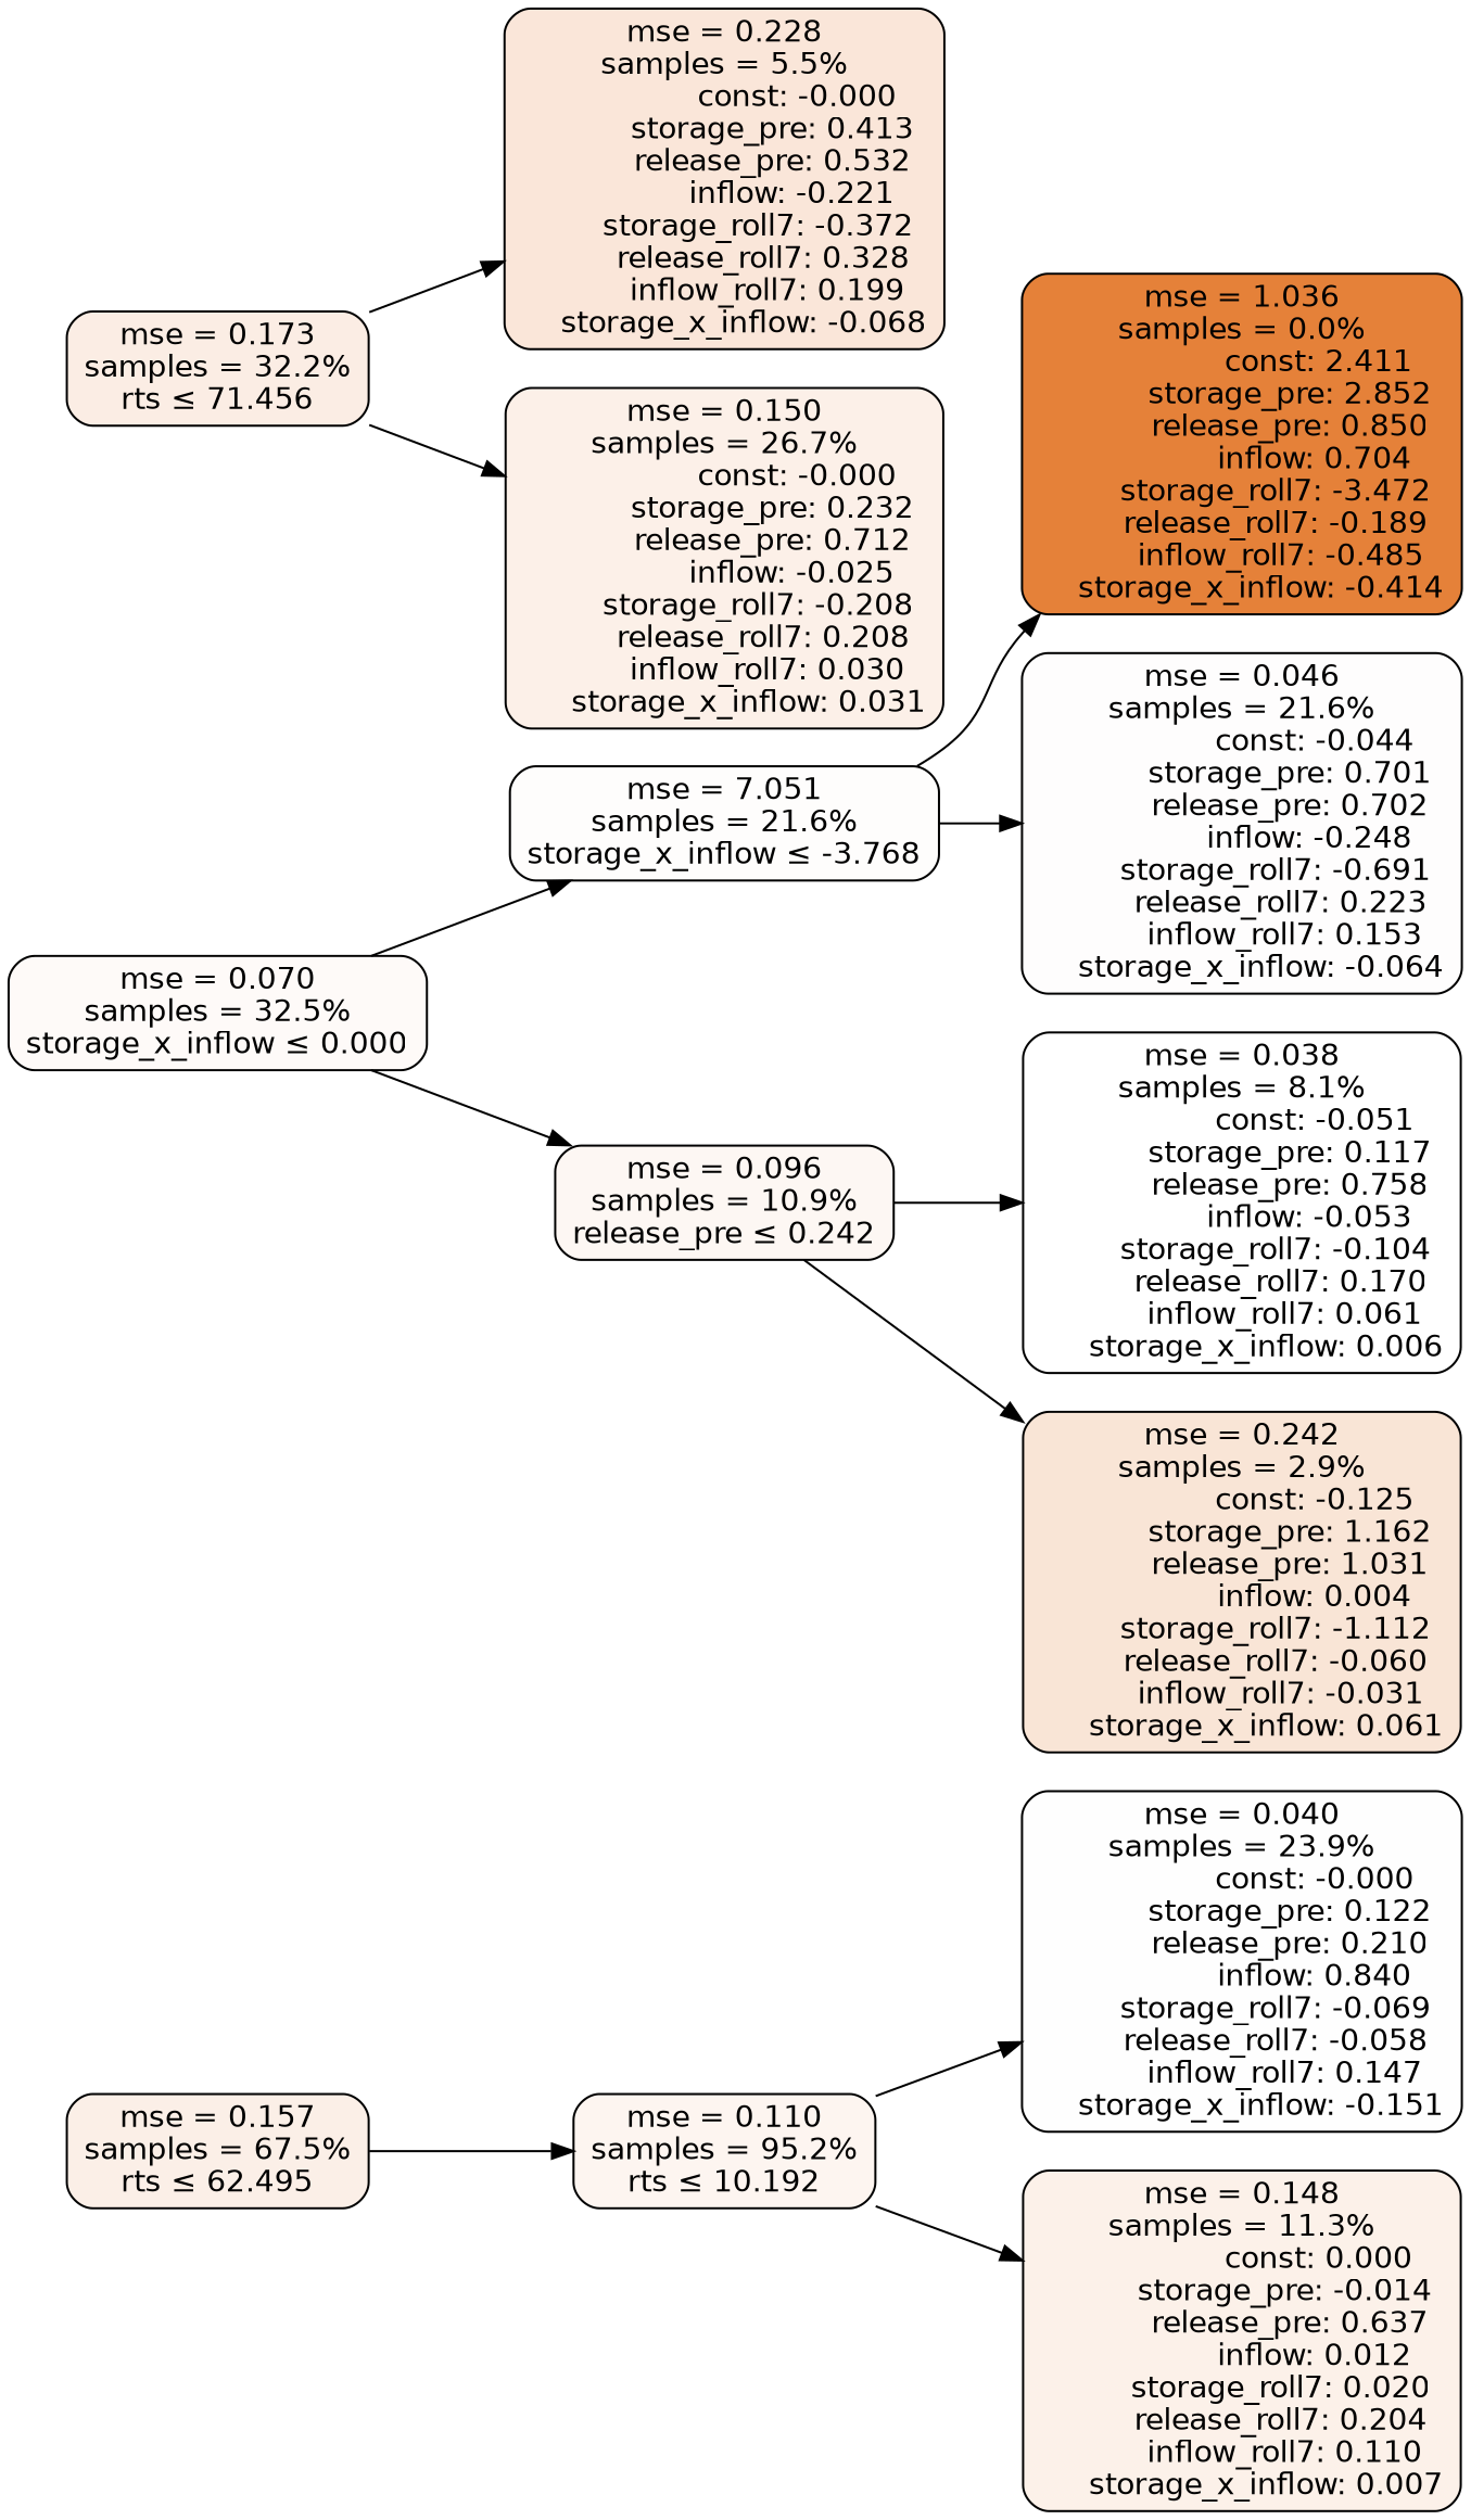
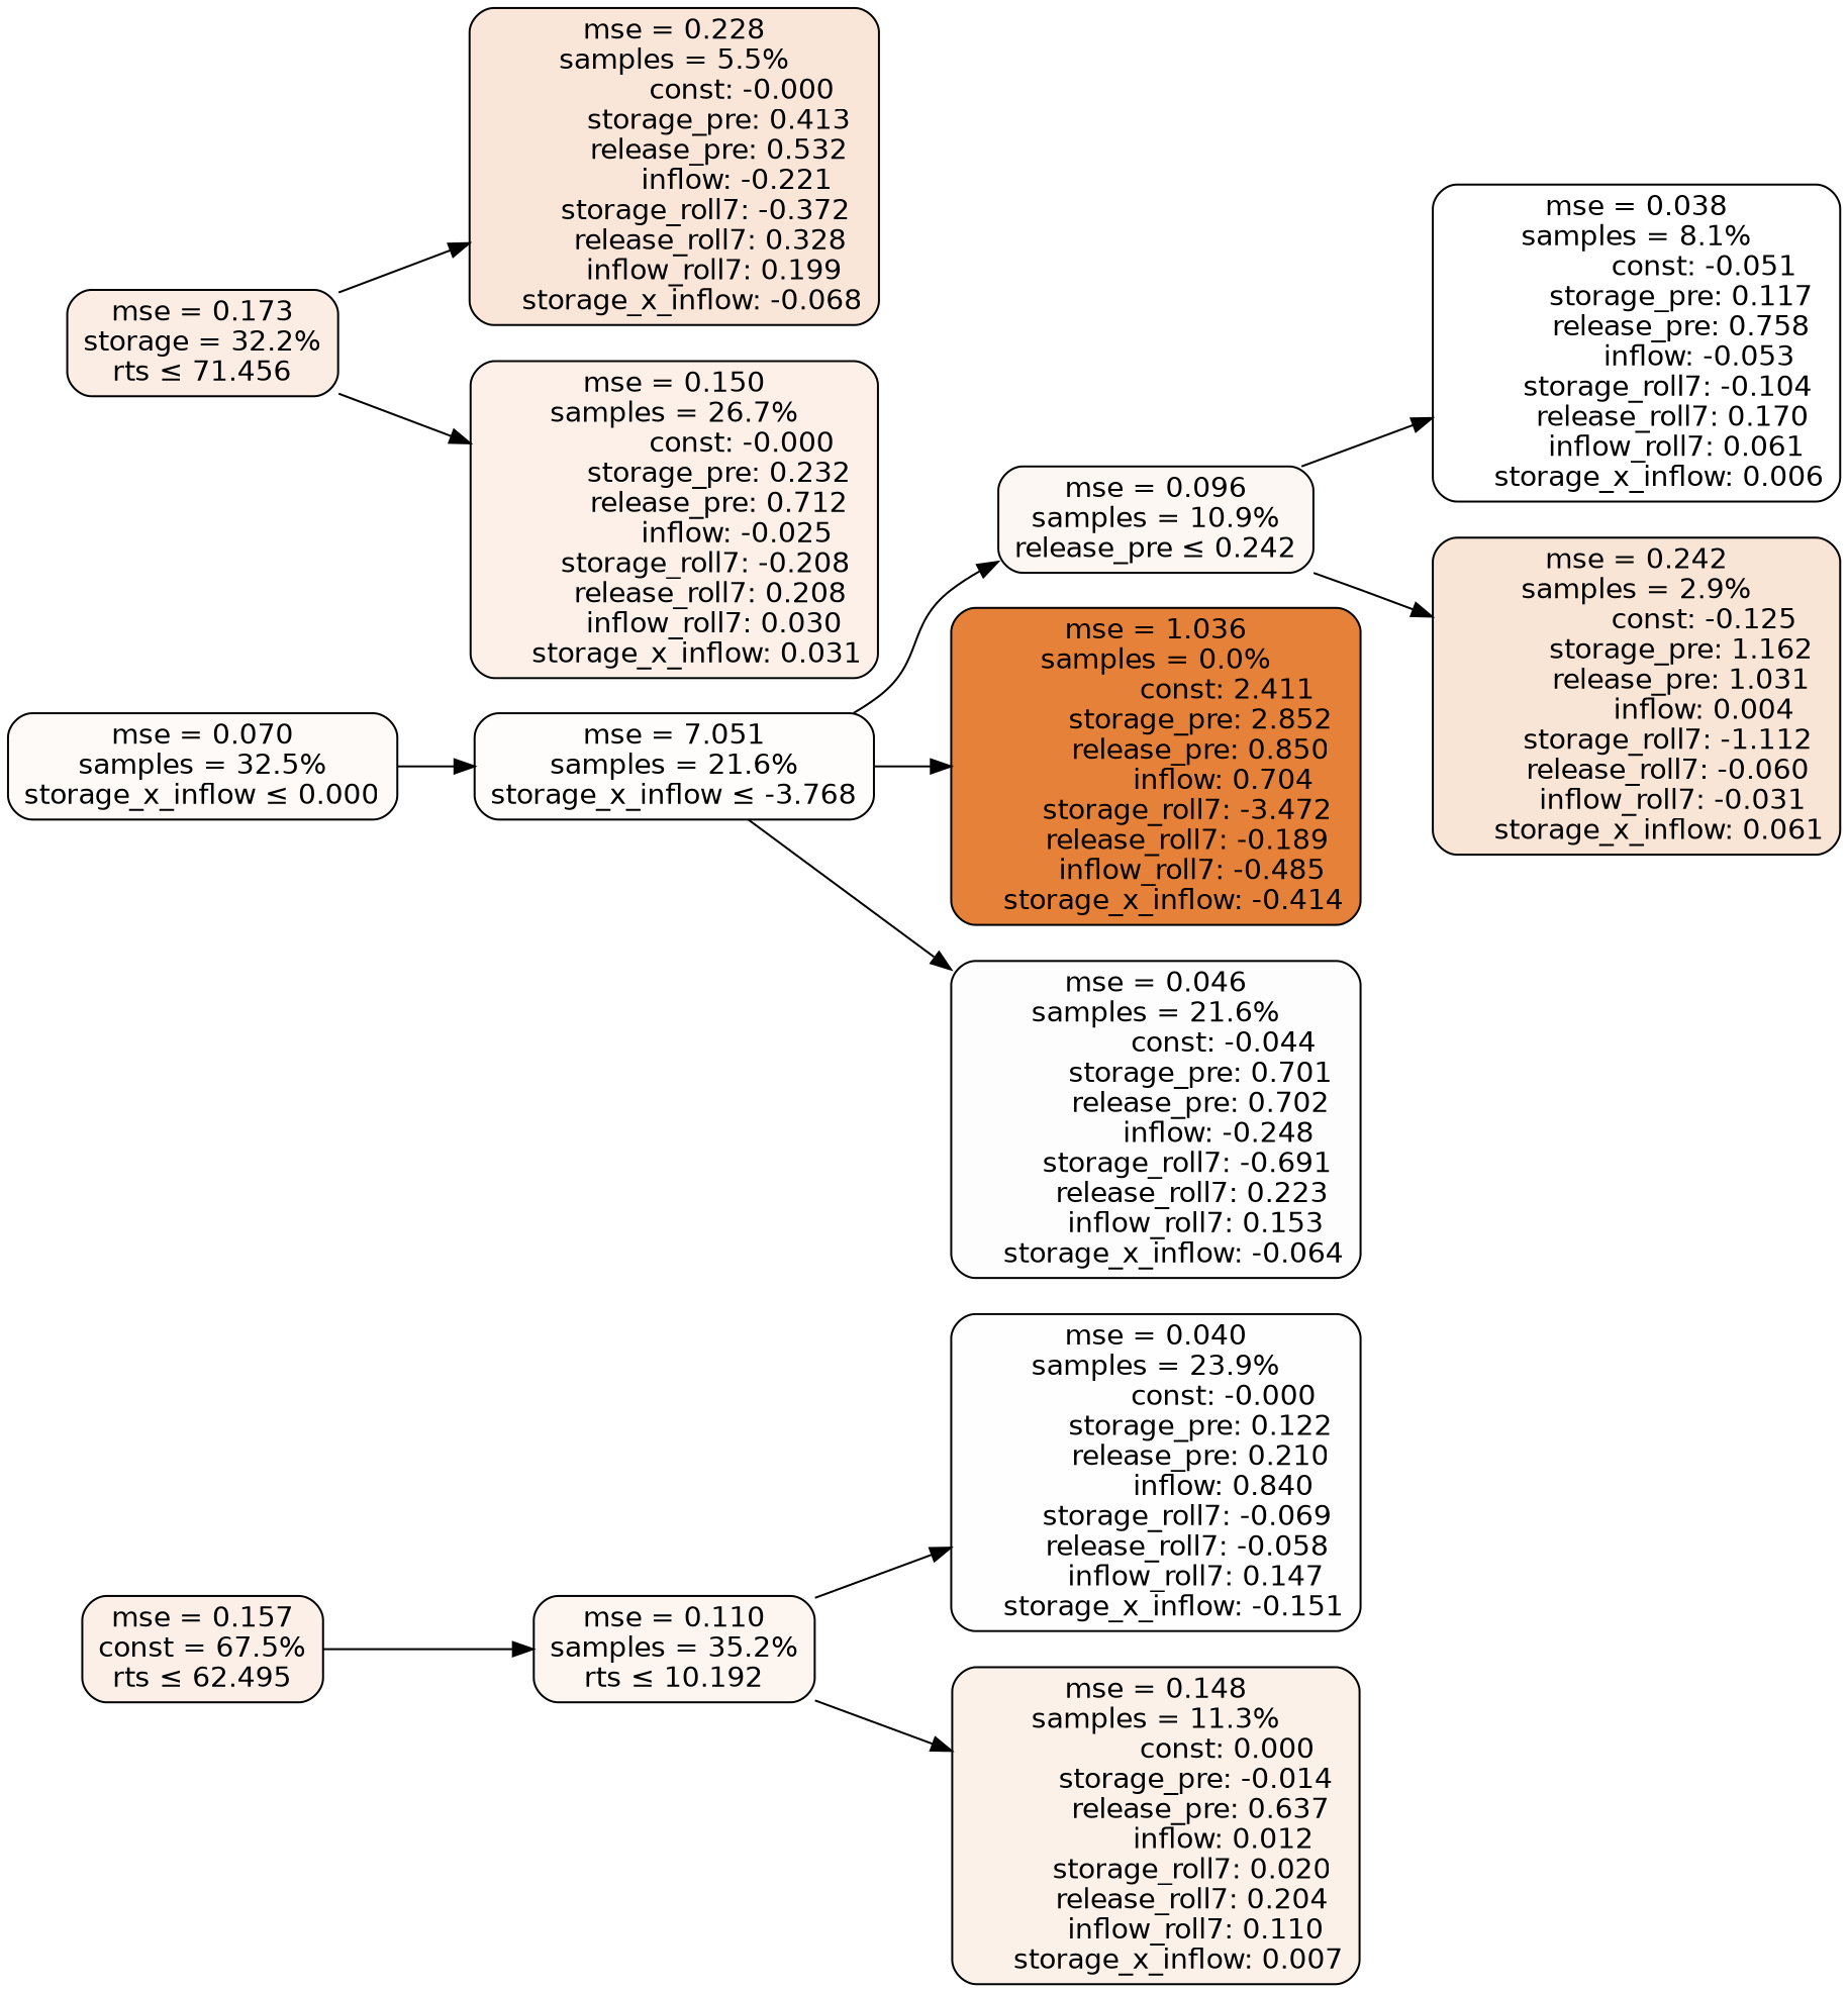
  digraph {
    rankdir=LR
    node [color=black fontname=helvetica shape=rectangle style="filled, rounded"]
    edge [fontname=helvetica]
-   n1 [fillcolor="#fbefe7" label="mse = 0.157\nsamples = 67.5%\nrts &le; 62.495"]
-   n2 [fillcolor="#fdf5f0" label="mse = 0.110\nsamples = 95.2%\nrts &le; 10.192"]
+   n1 [fillcolor="#fbefe7" label="mse = 0.157\nconst = 67.5%\nrts &le; 62.495"]
+   n2 [fillcolor="#fdf5f0" label="mse = 0.110\nsamples = 35.2%\nrts &le; 10.192"]
    n3 [fillcolor="#fefaf8" label="mse = 0.070\nsamples = 32.5%\nstorage_x_inflow &le; 0.000"]
    n4 [fillcolor="#fefdfc" label="mse = 7.051\nsamples = 21.6%\nstorage_x_inflow &le; -3.768"]
    n5 [fillcolor="#fdf7f3" label="mse = 0.096\nsamples = 10.9%\nrelease_pre &le; 0.242"]
    n6 [fillcolor="#fefefe" label="mse = 0.040\nsamples = 23.9%\n               const: -0.000\n          storage_pre: 0.122\n          release_pre: 0.210\n               inflow: 0.840\n       storage_roll7: -0.069\n       release_roll7: -0.058\n         inflow_roll7: 0.147\n    storage_x_inflow: -0.151"]
    n7 [fillcolor="#fcf1e9" label="mse = 0.148\nsamples = 11.3%\n                const: 0.000\n         storage_pre: -0.014\n          release_pre: 0.637\n               inflow: 0.012\n        storage_roll7: 0.020\n        release_roll7: 0.204\n         inflow_roll7: 0.110\n     storage_x_inflow: 0.007"]
-   n8 [fillcolor="#fbede4" label="mse = 0.173\nsamples = 32.2%\nrts &le; 71.456"]
+   n8 [fillcolor="#fbede4" label="mse = 0.173\nstorage = 32.2%\nrts &le; 71.456"]
    n9 [fillcolor="#fae6d9" label="mse = 0.228\nsamples = 5.5%\n               const: -0.000\n          storage_pre: 0.413\n          release_pre: 0.532\n              inflow: -0.221\n       storage_roll7: -0.372\n        release_roll7: 0.328\n         inflow_roll7: 0.199\n    storage_x_inflow: -0.068"]
    n10 [fillcolor="#fcf0e8" label="mse = 0.150\nsamples = 26.7%\n               const: -0.000\n          storage_pre: 0.232\n          release_pre: 0.712\n              inflow: -0.025\n       storage_roll7: -0.208\n        release_roll7: 0.208\n         inflow_roll7: 0.030\n     storage_x_inflow: 0.031"]
    n11 [fillcolor="#e58139" label="mse = 1.036\nsamples = 0.0%\n                const: 2.411\n          storage_pre: 2.852\n          release_pre: 0.850\n               inflow: 0.704\n       storage_roll7: -3.472\n       release_roll7: -0.189\n        inflow_roll7: -0.485\n    storage_x_inflow: -0.414"]
    n12 [fillcolor="#fefdfd" label="mse = 0.046\nsamples = 21.6%\n               const: -0.044\n          storage_pre: 0.701\n          release_pre: 0.702\n              inflow: -0.248\n       storage_roll7: -0.691\n        release_roll7: 0.223\n         inflow_roll7: 0.153\n    storage_x_inflow: -0.064"]
    n13 [fillcolor="#ffffff" label="mse = 0.038\nsamples = 8.1%\n               const: -0.051\n          storage_pre: 0.117\n          release_pre: 0.758\n              inflow: -0.053\n       storage_roll7: -0.104\n        release_roll7: 0.170\n         inflow_roll7: 0.061\n     storage_x_inflow: 0.006"]
    n14 [fillcolor="#f9e5d6" label="mse = 0.242\nsamples = 2.9%\n               const: -0.125\n          storage_pre: 1.162\n          release_pre: 1.031\n               inflow: 0.004\n       storage_roll7: -1.112\n       release_roll7: -0.060\n        inflow_roll7: -0.031\n     storage_x_inflow: 0.061"]
    n1 -> n2
    n2 -> n6
    n2 -> n7
    n3 -> n4
-   n3 -> n5
+   n4 -> n5
    n4 -> n11
    n4 -> n12
    n5 -> n13
    n5 -> n14
    n8 -> n9
    n8 -> n10
  }
